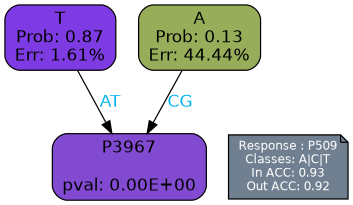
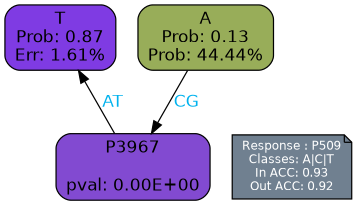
  digraph {
    ranksep=equally
    splines=polylines
    node [color=black fontname=helvetica shape=box style="filled, rounded"]
    edge [fontcolor=deepskyblue2 fontname=helvetica]
    n1 [fillcolor="#7f3be3" label="T\nProb: 0.87\nErr: 1.61%"]
-   n2 [fillcolor="#98ad59" label="A\nProb: 0.13\nErr: 44.44%"]
+   n2 [fillcolor="#98ad59" label="A\nProb: 0.13\nProb: 44.44%"]
    n3 [align=left fillcolor=slategray fontcolor=white fontsize=10 label="Response : P509\nClasses: A|C|T\nIn ACC: 0.93\nOut ACC: 0.92\n" shape=note style=filled]
    n4 [fillcolor="#824ad1" label="P3967\n\npval: 0.00E+00"]
    subgraph sub_1 {
      rank=same
      n1
      n2
    }
    subgraph sub_2 {
      rank=same
      n3
      n4
    }
    n2 -> n4 [label=CG]
-   n1 -> n4 [label=AT]
+   n4 -> n1 [label=AT]
  }
